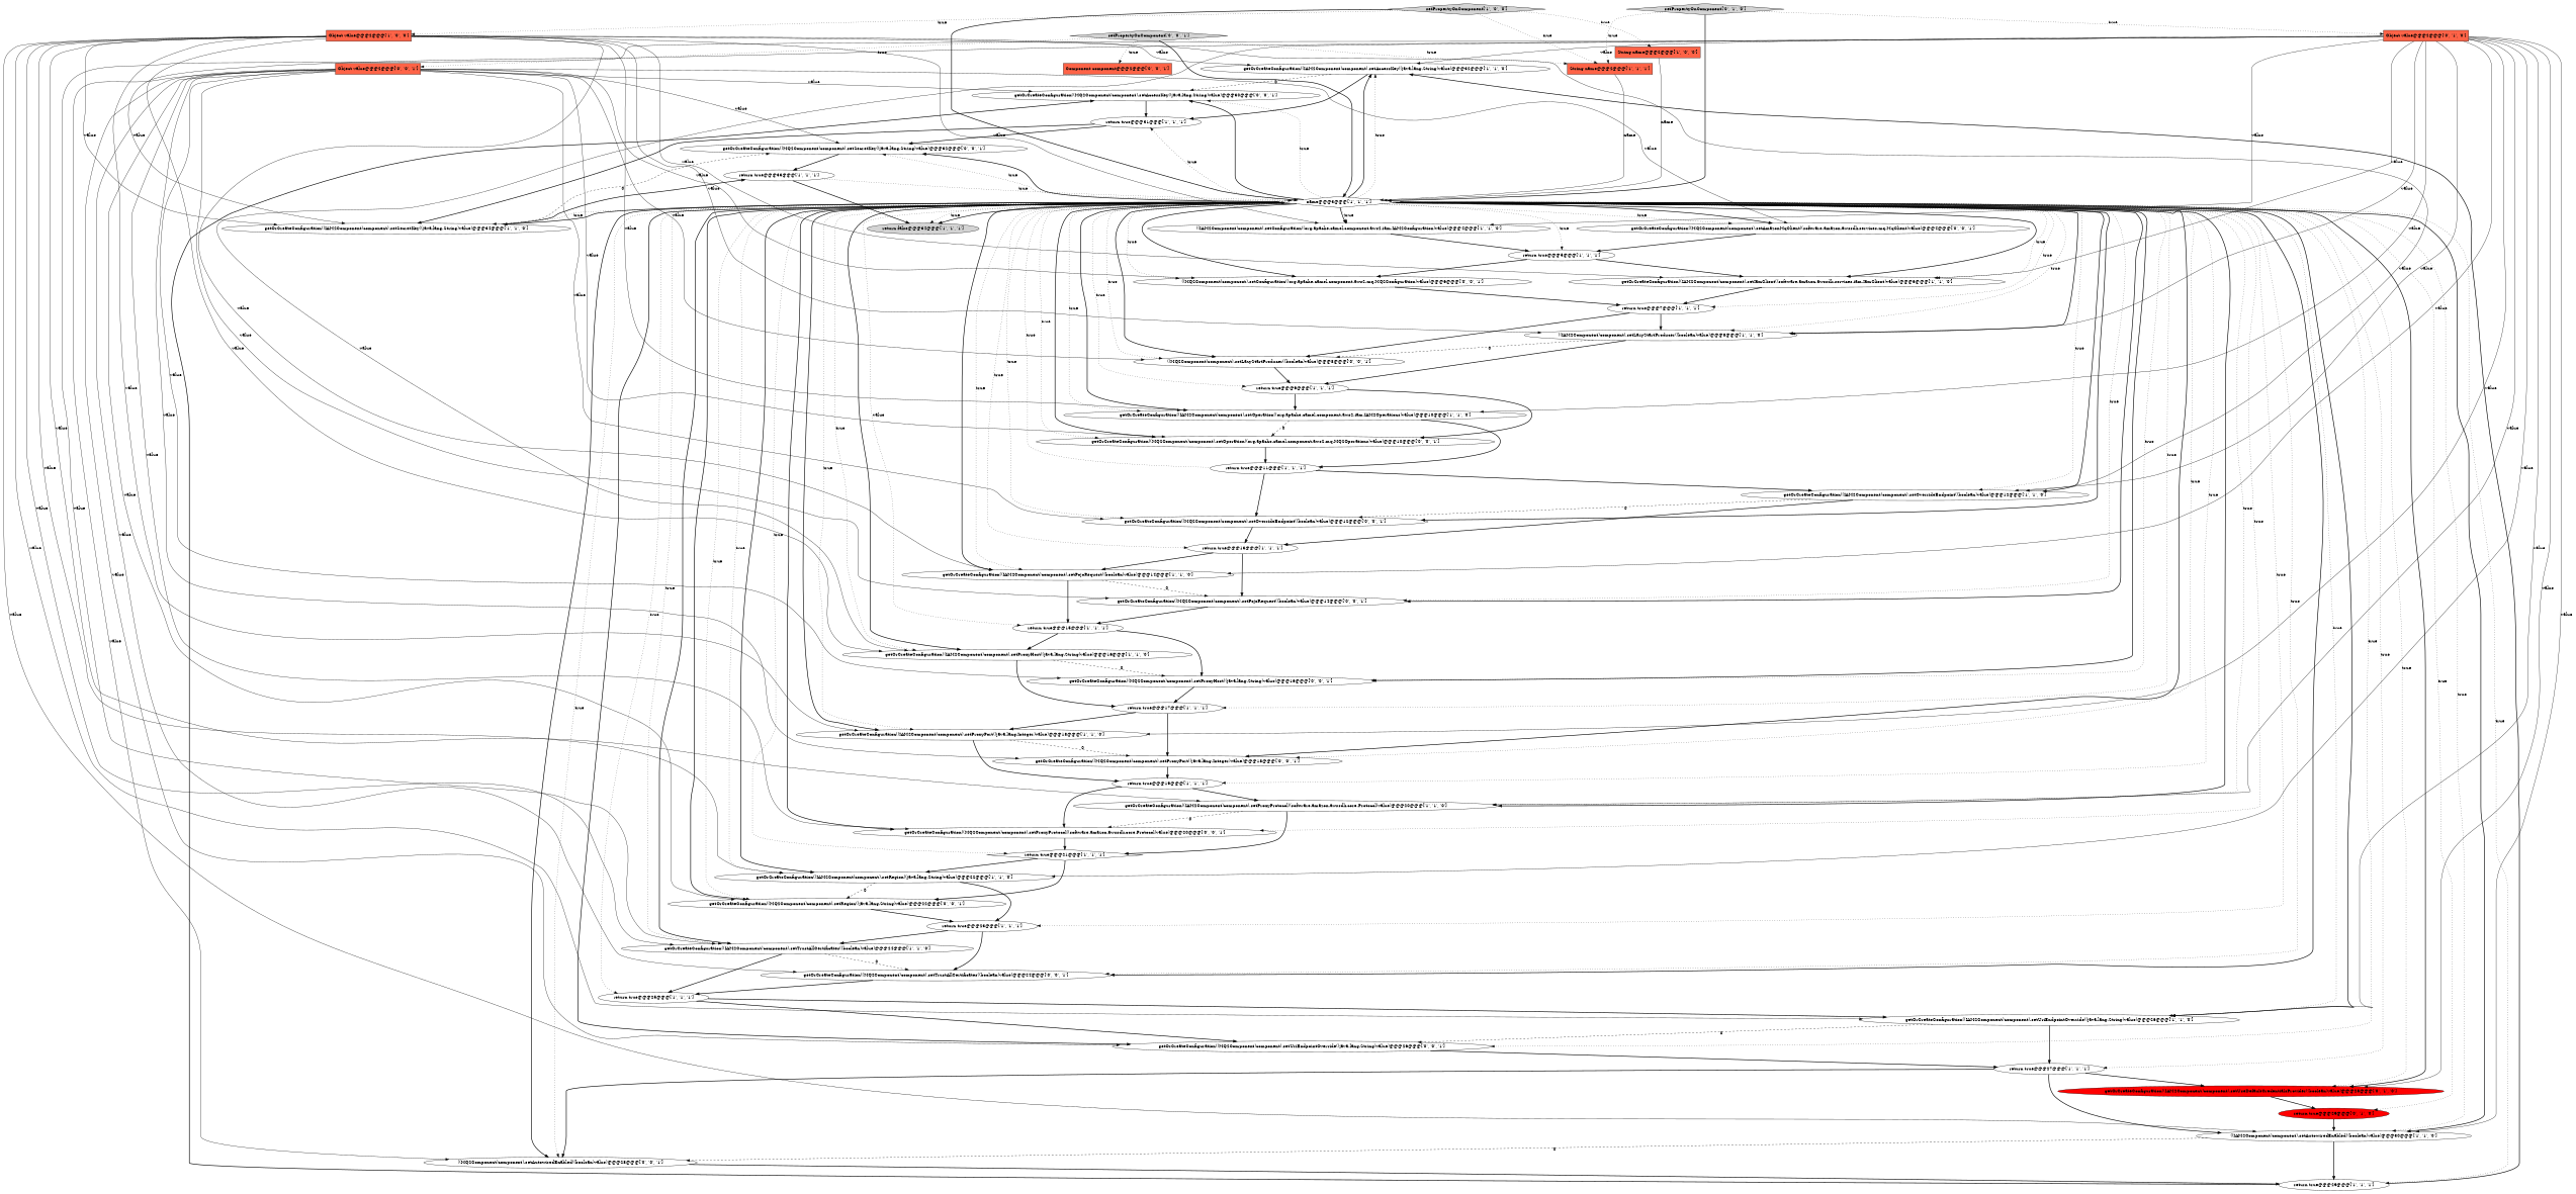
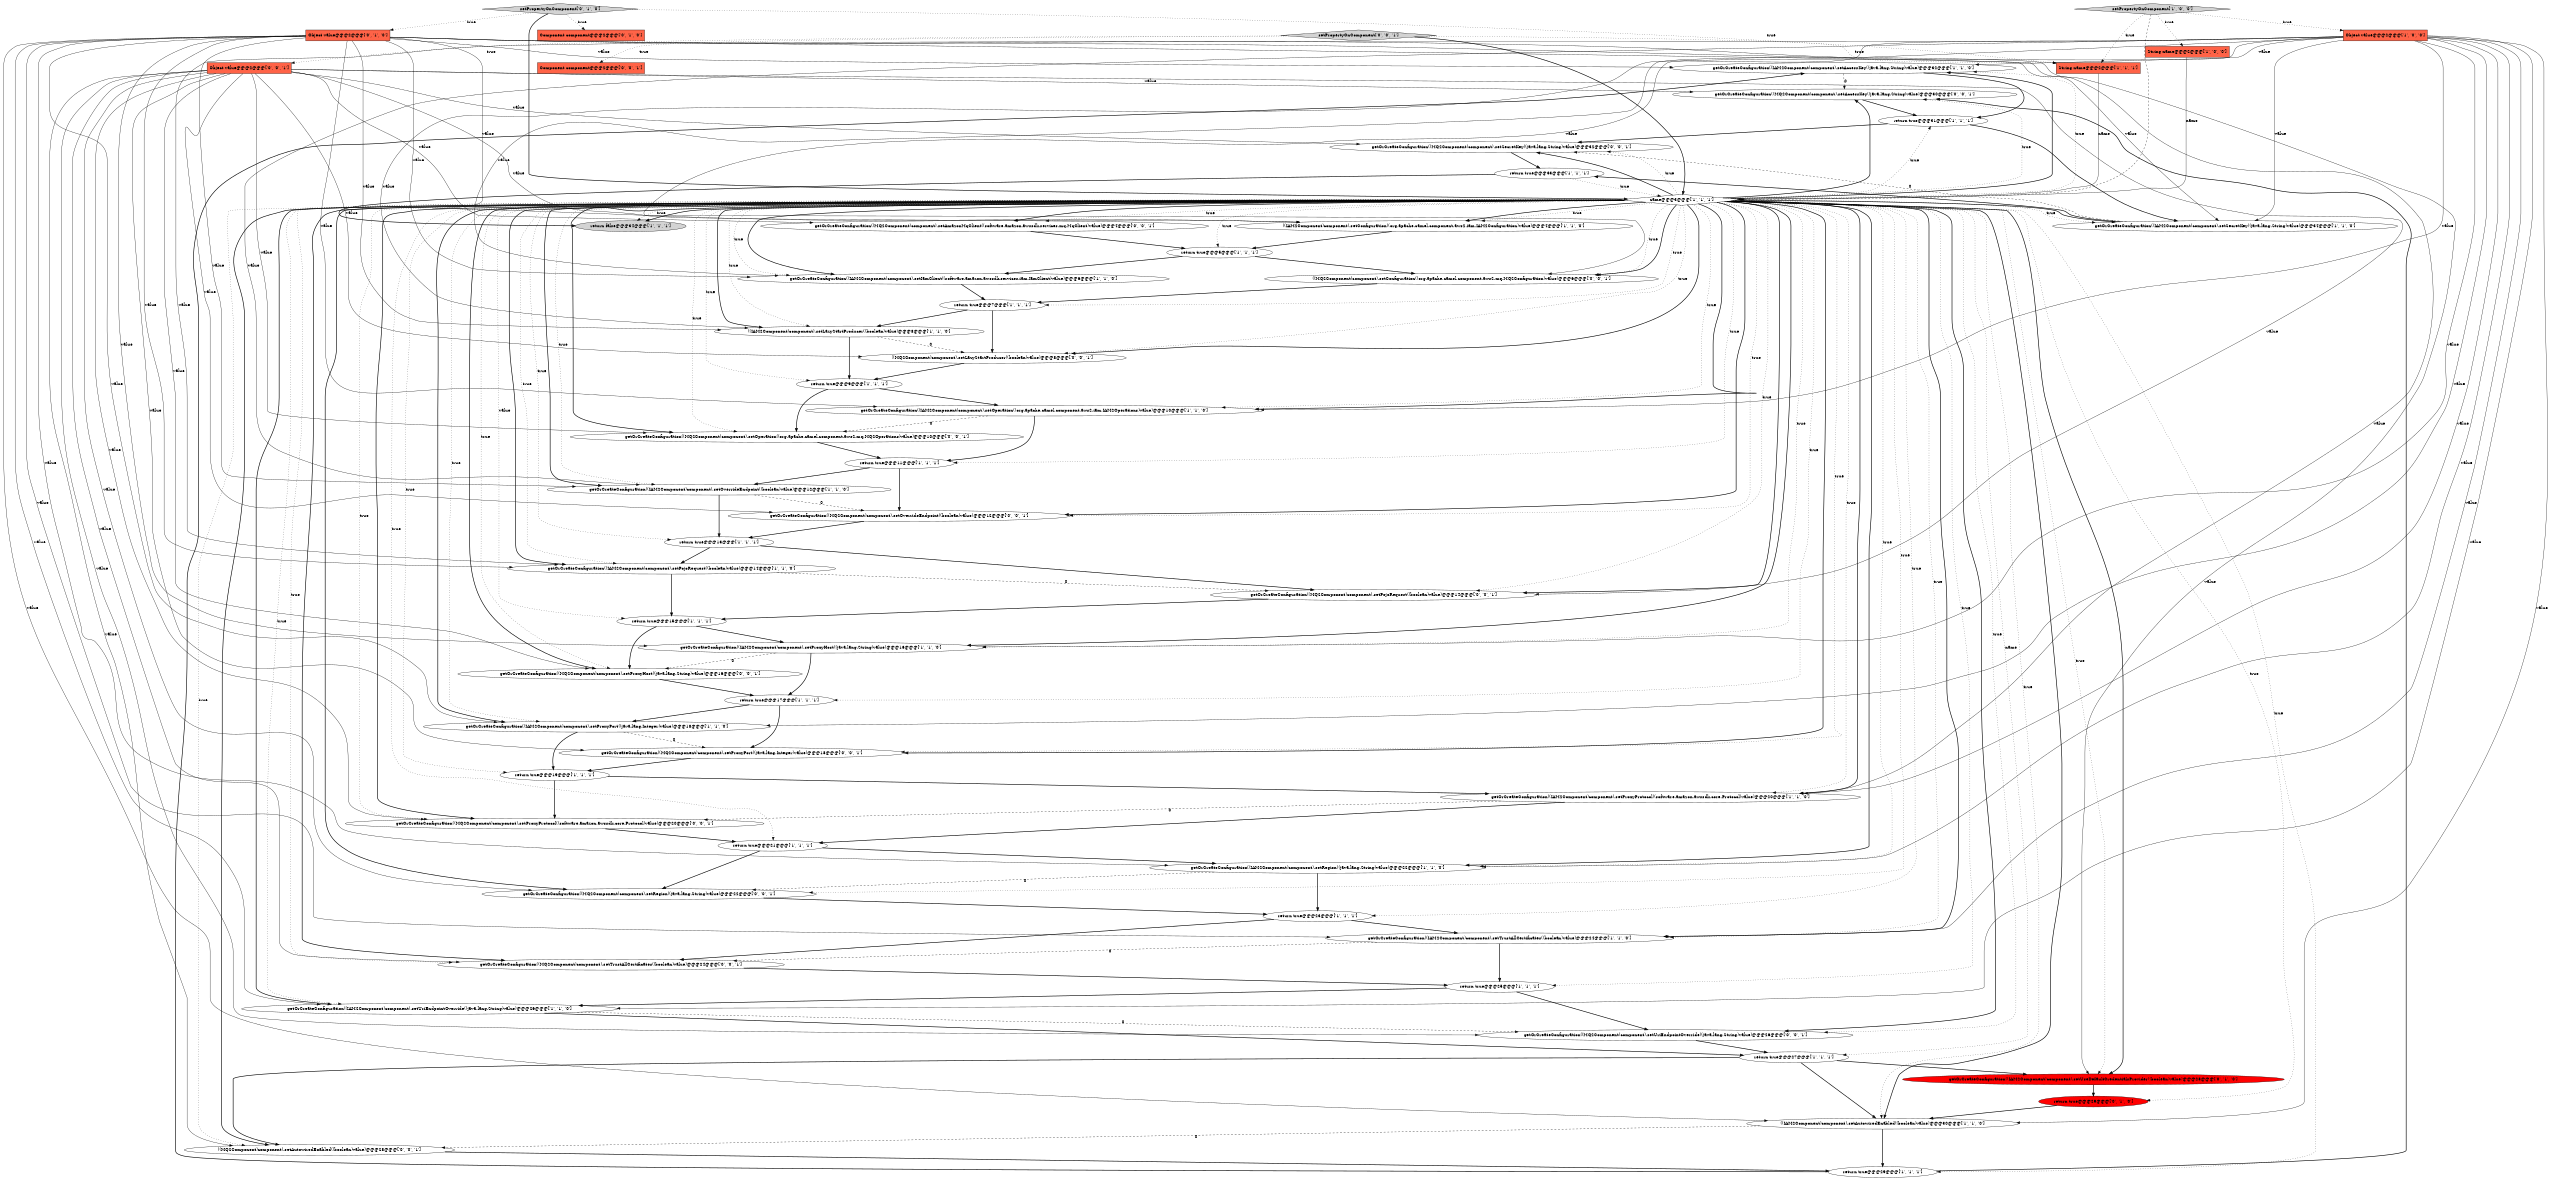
  digraph {
    node [fillcolor=white shape=ellipse style=filled]
    edge [style=bold]
    n1 [label="getOrCreateConfiguration((IAM2Component)component).setAccessKey((java.lang.String)value)@@@32@@@['1', '1', '0']"]
    n2 [label="getOrCreateConfiguration((MQ2Component)component).setAccessKey((java.lang.String)value)@@@30@@@['0', '0', '1']"]
    n3 [label="return true@@@31@@@['1', '1', '1']"]
    n4 [label="getOrCreateConfiguration((MQ2Component)component).setSecretKey((java.lang.String)value)@@@32@@@['0', '0', '1']"]
    n5 [label="getOrCreateConfiguration((IAM2Component)component).setSecretKey((java.lang.String)value)@@@34@@@['1', '1', '0']"]
    n6 [label="((MQ2Component)component).setLazyStartProducer((boolean)value)@@@8@@@['0', '0', '1']"]
    n7 [label="return true@@@9@@@['1', '1', '1']"]
    n8 [label="getOrCreateConfiguration((IAM2Component)component).setOperation((org.apache.camel.component.aws2.iam.IAM2Operations)value)@@@10@@@['1', '1', '0']"]
    n9 [label="getOrCreateConfiguration((MQ2Component)component).setOperation((org.apache.camel.component.aws2.mq.MQ2Operations)value)@@@10@@@['0', '0', '1']"]
    n10 [label="getOrCreateConfiguration((MQ2Component)component).setTrustAllCertificates((boolean)value)@@@24@@@['0', '0', '1']"]
    n11 [label="return true@@@25@@@['1', '1', '1']"]
    n12 [label="getOrCreateConfiguration((IAM2Component)component).setUriEndpointOverride((java.lang.String)value)@@@26@@@['1', '1', '0']"]
    n13 [label="getOrCreateConfiguration((MQ2Component)component).setUriEndpointOverride((java.lang.String)value)@@@26@@@['0', '0', '1']"]
    n14 [fillcolor=lightgray label="setPropertyOnComponent['0', '1', '0']" shape=diamond]
    n15 [fillcolor=tomato label="String name@@@2@@@['1', '1', '1']" shape=box]
+   n16 [fillcolor=tomato label="Component component@@@2@@@['0', '1', '0']" shape=box]
    n17 [label="name@@@3@@@['1', '1', '1']" shape=diamond]
    n18 [fillcolor=tomato label="Object value@@@2@@@['0', '1', '0']" shape=box]
    n19 [label="getOrCreateConfiguration((IAM2Component)component).setProxyProtocol((software.amazon.awssdk.core.Protocol)value)@@@20@@@['1', '1', '0']"]
    n20 [label="getOrCreateConfiguration((MQ2Component)component).setProxyProtocol((software.amazon.awssdk.core.Protocol)value)@@@20@@@['0', '0', '1']"]
-   n21 [label="return true@@@21@@@['1', '1', '1']" shape=diamond]
+   n21 [label="return true@@@21@@@['1', '1', '1']"]
    n22 [label="return true@@@17@@@['1', '1', '1']"]
    n23 [label="getOrCreateConfiguration((MQ2Component)component).setProxyPort((java.lang.Integer)value)@@@18@@@['0', '0', '1']"]
    n24 [label="getOrCreateConfiguration((IAM2Component)component).setProxyPort((java.lang.Integer)value)@@@18@@@['1', '1', '0']"]
    n25 [label="getOrCreateConfiguration((MQ2Component)component).setAmazonMqClient((software.amazon.awssdk.services.mq.MqClient)value)@@@4@@@['0', '0', '1']"]
    n26 [label="return true@@@5@@@['1', '1', '1']"]
    n27 [label="return true@@@29@@@['1', '1', '1']"]
    n28 [label="return true@@@23@@@['1', '1', '1']"]
    n29 [label="getOrCreateConfiguration((IAM2Component)component).setTrustAllCertificates((boolean)value)@@@24@@@['1', '1', '0']"]
    n30 [label="((IAM2Component)component).setAutowiredEnabled((boolean)value)@@@30@@@['1', '1', '0']"]
    n31 [label="((IAM2Component)component).setLazyStartProducer((boolean)value)@@@8@@@['1', '1', '0']"]
    n32 [label="getOrCreateConfiguration((IAM2Component)component).setProxyHost((java.lang.String)value)@@@16@@@['1', '1', '0']"]
    n33 [label="getOrCreateConfiguration((IAM2Component)component).setOverrideEndpoint((boolean)value)@@@12@@@['1', '1', '0']"]
    n34 [label="getOrCreateConfiguration((IAM2Component)component).setIamClient((software.amazon.awssdk.services.iam.IamClient)value)@@@6@@@['1', '1', '0']"]
    n35 [label="getOrCreateConfiguration((IAM2Component)component).setRegion((java.lang.String)value)@@@22@@@['1', '1', '0']"]
    n36 [label="((IAM2Component)component).setConfiguration((org.apache.camel.component.aws2.iam.IAM2Configuration)value)@@@4@@@['1', '1', '0']"]
    n37 [label="getOrCreateConfiguration((IAM2Component)component).setPojoRequest((boolean)value)@@@14@@@['1', '1', '0']"]
    n38 [label="return true@@@27@@@['1', '1', '1']"]
    n39 [label="((MQ2Component)component).setAutowiredEnabled((boolean)value)@@@28@@@['0', '0', '1']"]
    n40 [fillcolor=red label="getOrCreateConfiguration((IAM2Component)component).setUseDefaultCredentialsProvider((boolean)value)@@@28@@@['0', '1', '0']"]
    n41 [label="return true@@@15@@@['1', '1', '1']"]
    n42 [label="getOrCreateConfiguration((MQ2Component)component).setProxyHost((java.lang.String)value)@@@16@@@['0', '0', '1']"]
    n43 [label="return true@@@19@@@['1', '1', '1']"]
    n44 [label="return true@@@11@@@['1', '1', '1']"]
    n45 [label="getOrCreateConfiguration((MQ2Component)component).setOverrideEndpoint((boolean)value)@@@12@@@['0', '0', '1']"]
    n46 [label="getOrCreateConfiguration((MQ2Component)component).setPojoRequest((boolean)value)@@@14@@@['0', '0', '1']"]
    n47 [fillcolor=lightgray label="return false@@@34@@@['1', '1', '1']"]
    n48 [label="((MQ2Component)component).setConfiguration((org.apache.camel.component.aws2.mq.MQ2Configuration)value)@@@6@@@['0', '0', '1']"]
    n49 [fillcolor=red label="return true@@@29@@@['0', '1', '0']"]
    n50 [label="getOrCreateConfiguration((MQ2Component)component).setRegion((java.lang.String)value)@@@22@@@['0', '0', '1']"]
    n51 [label="return true@@@13@@@['1', '1', '1']"]
    n52 [label="return true@@@7@@@['1', '1', '1']"]
    n53 [fillcolor=tomato label="String name@@@2@@@['1', '0', '0']" shape=box]
    n54 [label="return true@@@33@@@['1', '1', '1']"]
    n55 [fillcolor=lightgray label="setPropertyOnComponent['1', '0', '0']" shape=diamond]
    n56 [fillcolor=tomato label="Object value@@@2@@@['1', '0', '0']" shape=box]
    n57 [fillcolor=tomato label="Object value@@@2@@@['0', '0', '1']" shape=box]
    n58 [fillcolor=lightgray label="setPropertyOnComponent['0', '0', '1']" shape=diamond]
    n59 [fillcolor=tomato label="Component component@@@2@@@['0', '0', '1']" shape=box]
    n1 -> n2 [label=0 style=dashed]
    n1 -> n3
    n2 -> n3
    n3 -> n4
    n3 -> n5
    n4 -> n54
    n5 -> n4 [label=0 style=dashed]
    n5 -> n54
    n6 -> n7
    n7 -> n8
    n7 -> n9
    n8 -> n9 [label=0 style=dashed]
    n8 -> n44
    n9 -> n44
    n10 -> n11
    n11 -> n12
    n11 -> n13
    n12 -> n13 [label=0 style=dashed]
    n12 -> n38
    n13 -> n38
    n14 -> n15 [label=true style=dotted]
+   n14 -> n16 [label=true style=dotted]
    n14 -> n17
    n14 -> n18 [label=true style=dotted]
    n15 -> n17 [label=name style=solid]
    n17 -> n1 [label=true style=dotted]
    n17 -> n1
    n17 -> n2
    n17 -> n2 [label=true style=dotted]
    n17 -> n3 [label=true style=dotted]
    n17 -> n4 [label=true style=dotted]
    n17 -> n4
    n17 -> n5 [label=true style=dotted]
    n17 -> n5
    n17 -> n6 [label=true style=dotted]
    n17 -> n6
    n17 -> n7 [label=true style=dotted]
    n17 -> n8 [label=true style=dotted]
    n17 -> n8
    n17 -> n9 [label=true style=dotted]
    n17 -> n9
    n17 -> n10 [label=true style=dotted]
    n17 -> n10
    n17 -> n11 [label=true style=dotted]
    n17 -> n12 [label=true style=dotted]
    n17 -> n12
    n17 -> n13 [label=true style=dotted]
    n17 -> n13
    n17 -> n19
    n17 -> n19 [label=true style=dotted]
    n17 -> n20 [label=true style=dotted]
    n17 -> n20
    n17 -> n21 [label=true style=dotted]
    n17 -> n22 [label=true style=dotted]
    n17 -> n23
    n17 -> n23 [label=true style=dotted]
    n17 -> n24 [label=true style=dotted]
    n17 -> n24
    n17 -> n25
    n17 -> n25 [label=true style=dotted]
    n17 -> n26 [label=true style=dotted]
    n17 -> n27 [label=true style=dotted]
    n17 -> n28 [label=true style=dotted]
    n17 -> n29
    n17 -> n29 [label=true style=dotted]
    n17 -> n30 [label=true style=dotted]
    n17 -> n30
    n17 -> n31
    n17 -> n31 [label=true style=dotted]
    n17 -> n32
    n17 -> n32 [label=true style=dotted]
    n17 -> n33
    n17 -> n33 [label=true style=dotted]
    n17 -> n34 [label=true style=dotted]
    n17 -> n34
    n17 -> n35 [label=true style=dotted]
    n17 -> n35
    n17 -> n36 [label=true style=dotted]
    n17 -> n36
    n17 -> n37
    n17 -> n37 [label=true style=dotted]
-   n17 -> n38 [label=true style=dotted]
+   n17 -> n38 [label=name style=dotted]
    n17 -> n39 [label=true style=dotted]
    n17 -> n39
    n17 -> n40 [label=true style=dotted]
    n17 -> n40
    n17 -> n41 [label=value style=dotted]
    n17 -> n42 [label=true style=dotted]
    n17 -> n42
    n17 -> n43 [label=true style=dotted]
-   n44 -> n17 [label=true style=dotted]
+   n17 -> n44 [label=true style=dotted]
    n17 -> n45 [label=true style=dotted]
    n17 -> n45
    n17 -> n46
    n17 -> n46 [label=true style=dotted]
    n17 -> n47
    n17 -> n47 [label=true style=dotted]
    n17 -> n48 [label=true style=dotted]
    n17 -> n48
    n17 -> n49 [label=true style=dotted]
    n17 -> n50
    n17 -> n50 [label=true style=dotted]
    n17 -> n51 [label=true style=dotted]
    n17 -> n52 [label=true style=dotted]
    n18 -> n1 [label=value style=solid]
    n18 -> n5 [label=value style=solid]
    n18 -> n8 [label=value style=solid]
    n18 -> n12 [label=value style=solid]
    n18 -> n19 [label=value style=solid]
    n18 -> n24 [label=value style=solid]
    n18 -> n29 [label=value style=solid]
    n18 -> n30 [label=value style=solid]
    n18 -> n31 [label=value style=solid]
    n18 -> n32 [label=value style=solid]
    n18 -> n33 [label=value style=solid]
    n18 -> n34 [label=value style=solid]
    n18 -> n35 [label=value style=solid]
    n18 -> n36 [label=value style=solid]
    n18 -> n37 [label=value style=solid]
    n18 -> n40 [label=value style=solid]
    n19 -> n20 [label=0 style=dashed]
    n19 -> n21
    n20 -> n21
    n21 -> n35
    n21 -> n50
    n22 -> n23
    n22 -> n24
    n23 -> n43
    n24 -> n23 [label=0 style=dashed]
    n24 -> n43
    n25 -> n26
    n26 -> n34
    n26 -> n48
    n27 -> n1
    n27 -> n2
    n28 -> n10
    n28 -> n29
    n29 -> n10 [label=0 style=dashed]
    n29 -> n11
    n30 -> n27
    n30 -> n39 [label=0 style=dashed]
    n31 -> n6 [label=0 style=dashed]
    n31 -> n7
    n32 -> n22
    n32 -> n42 [label=0 style=dashed]
    n33 -> n45 [label=0 style=dashed]
    n33 -> n51
    n34 -> n52
    n35 -> n28
    n35 -> n50 [label=0 style=dashed]
    n36 -> n26
    n37 -> n41
    n37 -> n46 [label=0 style=dashed]
    n38 -> n30
    n38 -> n39
    n38 -> n40
    n39 -> n27
    n40 -> n49
    n41 -> n32
    n41 -> n42
    n42 -> n22
    n43 -> n19
    n43 -> n20
    n44 -> n33
    n44 -> n45
    n45 -> n51
    n46 -> n41
    n48 -> n52
    n49 -> n30
    n50 -> n28
    n51 -> n37
    n51 -> n46
    n52 -> n6
    n52 -> n31
    n53 -> n17 [label=name style=solid]
    n54 -> n17 [label=true style=dotted]
    n54 -> n47
    n55 -> n15 [label=true style=dotted]
-   n55 -> n17
+   n55 -> n17 [style=dashed]
    n55 -> n53 [label=true style=dotted]
    n55 -> n56 [label=true style=dotted]
    n56 -> n1 [label=value style=solid]
    n56 -> n5 [label=value style=solid]
    n56 -> n8 [label=value style=solid]
    n56 -> n12 [label=value style=solid]
    n56 -> n19 [label=value style=solid]
    n56 -> n24 [label=value style=solid]
    n56 -> n29 [label=value style=solid]
    n56 -> n30 [label=value style=solid]
    n56 -> n31 [label=value style=solid]
    n56 -> n32 [label=value style=solid]
    n56 -> n33 [label=value style=solid]
    n56 -> n34 [label=value style=solid]
    n56 -> n35 [label=value style=solid]
    n56 -> n36 [label=value style=solid]
    n56 -> n37 [label=value style=solid]
    n57 -> n2 [label=value style=solid]
    n57 -> n4 [label=value style=solid]
    n57 -> n6 [label=value style=solid]
    n57 -> n9 [label=value style=solid]
    n57 -> n10 [label=value style=solid]
    n57 -> n13 [label=value style=solid]
    n57 -> n20 [label=value style=solid]
    n57 -> n23 [label=value style=solid]
    n57 -> n25 [label=value style=solid]
    n57 -> n39 [label=value style=solid]
    n57 -> n42 [label=value style=solid]
    n57 -> n45 [label=value style=solid]
    n57 -> n46 [label=value style=solid]
    n57 -> n48 [label=value style=solid]
    n57 -> n50 [label=value style=solid]
    n58 -> n15 [label=true style=dotted]
    n58 -> n17
    n58 -> n57 [label=true style=dotted]
    n58 -> n59 [label=true style=dotted]
  }
